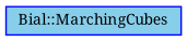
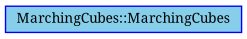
  digraph {
    rankdir=TB
    fontname="Noto Serif"
-   n1 [color=blue fillcolor=skyblue fontname="Noto Serif" fontsize=10 height=0.2 label="Bial::MarchingCubes" shape=record style=filled width=0.4]
+   n1 [color=blue fillcolor=skyblue fontname="Noto Serif" fontsize=10 height=0.2 label="MarchingCubes::MarchingCubes" shape=record style=filled width=0.4]
  }
